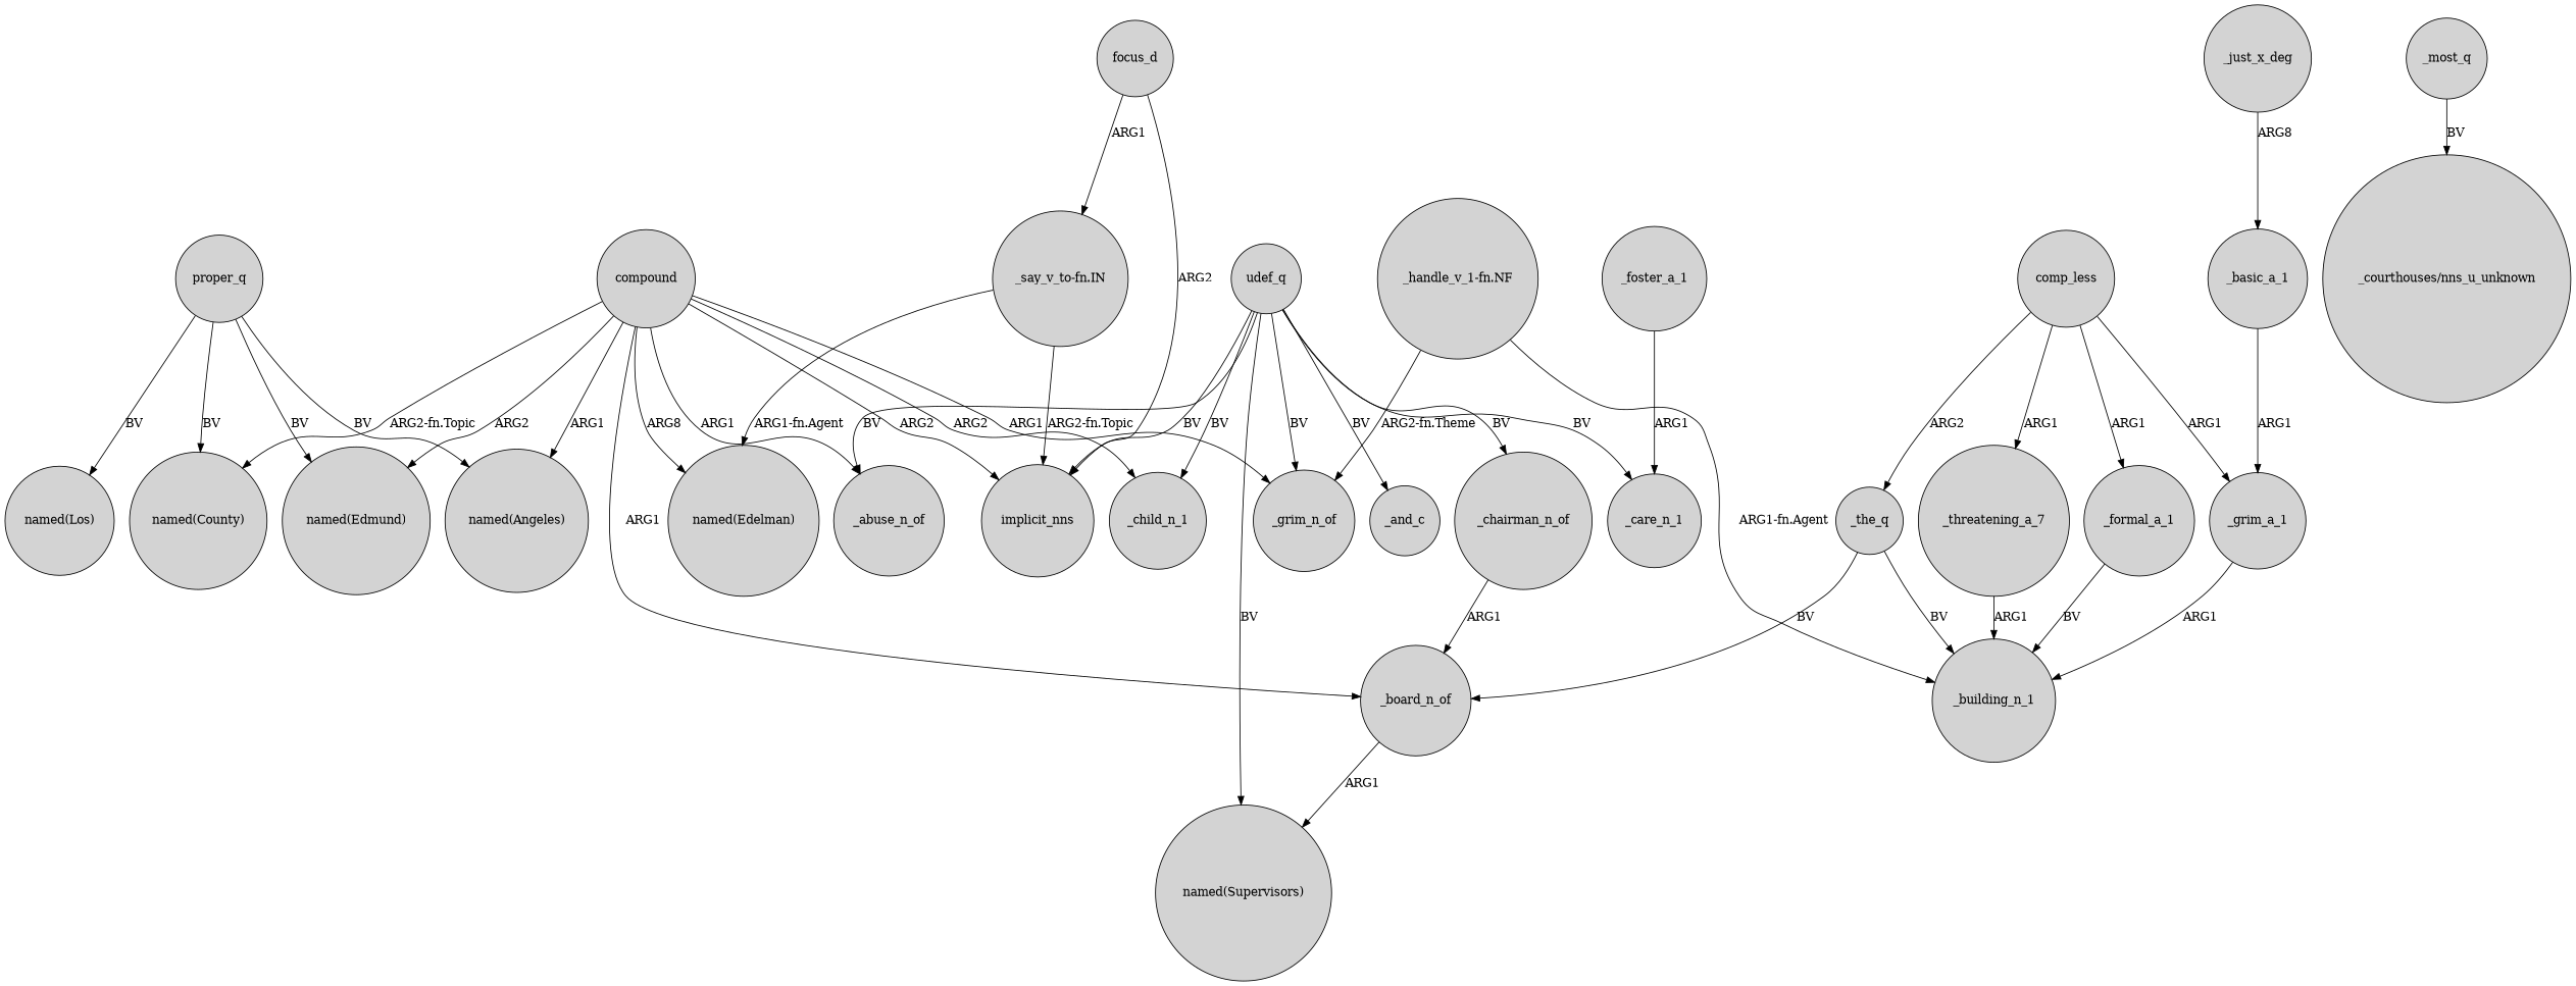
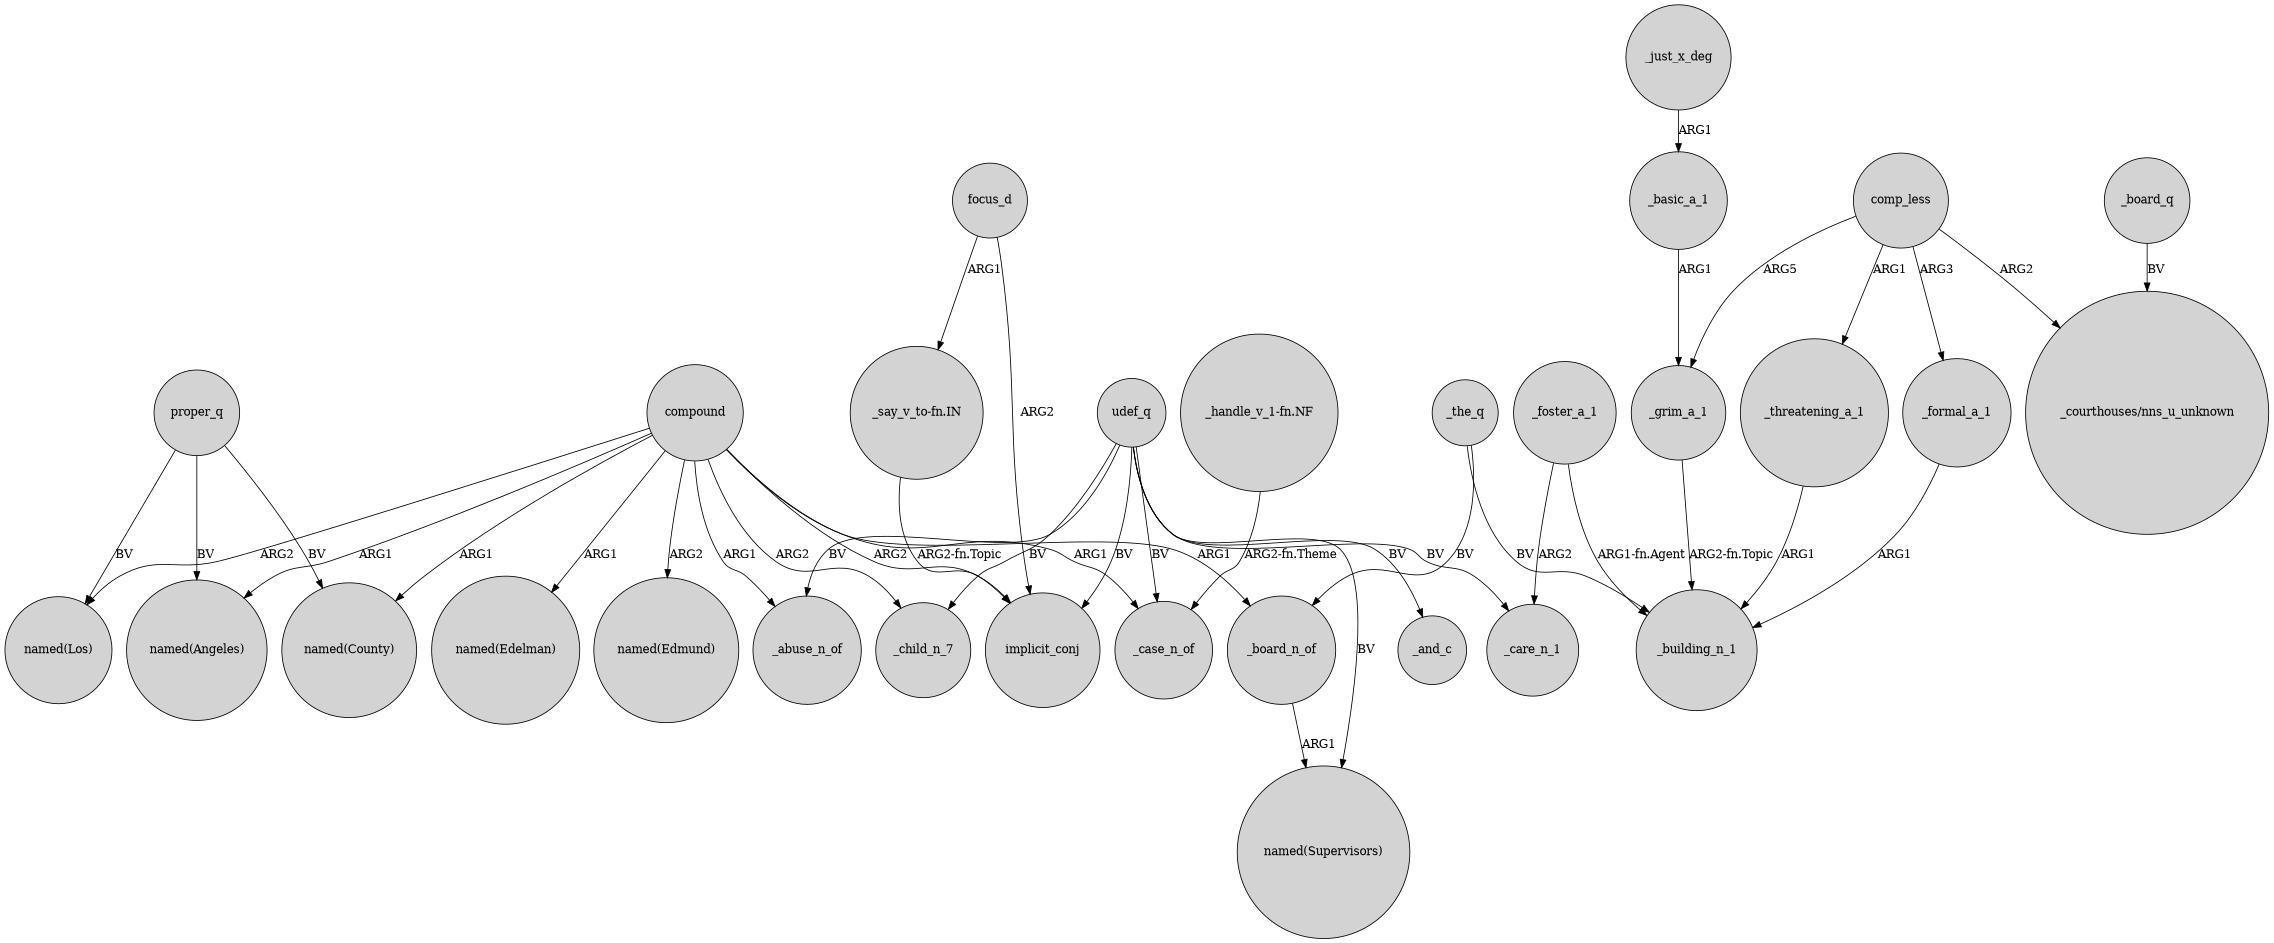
  digraph {
    node [shape=circle style=filled]
    proper_q
    "named(Los)"
    "named(Angeles)"
    "named(Edmund)"
    "named(County)"
    _grim_a_1
    _building_n_1
    compound
    "named(Edelman)"
-   implicit_conj [label=implicit_nns]
-   _child_n_1
+   implicit_conj
+   _child_n_1 [label=_child_n_7]
    _board_n_of
-   _case_n_of [label=_grim_n_of]
+   _case_n_of
    _abuse_n_of
    "named(Supervisors)"
    udef_q
    _care_n_1
-   _chairman_n_of
    _and_c
    focus_d
    "_say_v_to-fn.IN"
    comp_less
    "_courthouses/nns_u_unknown"
-   _threatening_a_1 [label=_threatening_a_7]
+   _threatening_a_1
    _formal_a_1
    _foster_a_1
    "_handle_v_1-fn.NF"
    _the_q
    _just_x_deg
    _basic_a_1
-   _most_q
+   _most_q [label=_board_q]
    proper_q -> "named(Los)" [label=BV]
    proper_q -> "named(Angeles)" [label=BV]
-   proper_q -> "named(Edmund)" [label=BV]
    proper_q -> "named(County)" [label=BV]
-   _grim_a_1 -> _building_n_1 [label=ARG1]
+   _grim_a_1 -> _building_n_1 [label="ARG2-fn.Topic"]
+   compound -> "named(Los)" [label=ARG2]
    compound -> "named(Angeles)" [label=ARG1]
    compound -> "named(Edmund)" [label=ARG2]
-   compound -> "named(County)" [label="ARG2-fn.Topic"]
-   compound -> "named(Edelman)" [label=ARG8]
+   compound -> "named(County)" [label=ARG1]
+   compound -> "named(Edelman)" [label=ARG1]
    compound -> implicit_conj [label=ARG2]
    compound -> _child_n_1 [label=ARG2]
    compound -> _board_n_of [label=ARG1]
    compound -> _case_n_of [label=ARG1]
    compound -> _abuse_n_of [label=ARG1]
    _board_n_of -> "named(Supervisors)" [label=ARG1]
    udef_q -> implicit_conj [label=BV]
    udef_q -> _child_n_1 [label=BV]
    udef_q -> _case_n_of [label=BV]
    udef_q -> _abuse_n_of [label=BV]
    udef_q -> "named(Supervisors)" [label=BV]
    udef_q -> _care_n_1 [label=BV]
-   udef_q -> _chairman_n_of [label=BV]
    udef_q -> _and_c [label=BV]
-   _chairman_n_of -> _board_n_of [label=ARG1]
    focus_d -> implicit_conj [label=ARG2]
    focus_d -> "_say_v_to-fn.IN" [label=ARG1]
-   "_say_v_to-fn.IN" -> "named(Edelman)" [label="ARG1-fn.Agent"]
    "_say_v_to-fn.IN" -> implicit_conj [label="ARG2-fn.Topic"]
-   comp_less -> _grim_a_1 [label=ARG1]
-   comp_less -> _the_q [label=ARG2]
+   comp_less -> _grim_a_1 [label=ARG5]
+   comp_less -> "_courthouses/nns_u_unknown" [label=ARG2]
    comp_less -> _threatening_a_1 [label=ARG1]
-   comp_less -> _formal_a_1 [label=ARG1]
+   comp_less -> _formal_a_1 [label=ARG3]
    _threatening_a_1 -> _building_n_1 [label=ARG1]
-   _formal_a_1 -> _building_n_1 [label=BV]
-   _foster_a_1 -> _care_n_1 [label=ARG1]
-   "_handle_v_1-fn.NF" -> _building_n_1 [label="ARG1-fn.Agent"]
+   _formal_a_1 -> _building_n_1 [label=ARG1]
+   _foster_a_1 -> _care_n_1 [label=ARG2]
+   _foster_a_1 -> _building_n_1 [label="ARG1-fn.Agent"]
    "_handle_v_1-fn.NF" -> _case_n_of [label="ARG2-fn.Theme"]
    _the_q -> _building_n_1 [label=BV]
    _the_q -> _board_n_of [label=BV]
-   _just_x_deg -> _basic_a_1 [label=ARG8]
+   _just_x_deg -> _basic_a_1 [label=ARG1]
    _basic_a_1 -> _grim_a_1 [label=ARG1]
    _most_q -> "_courthouses/nns_u_unknown" [label=BV]
  }
